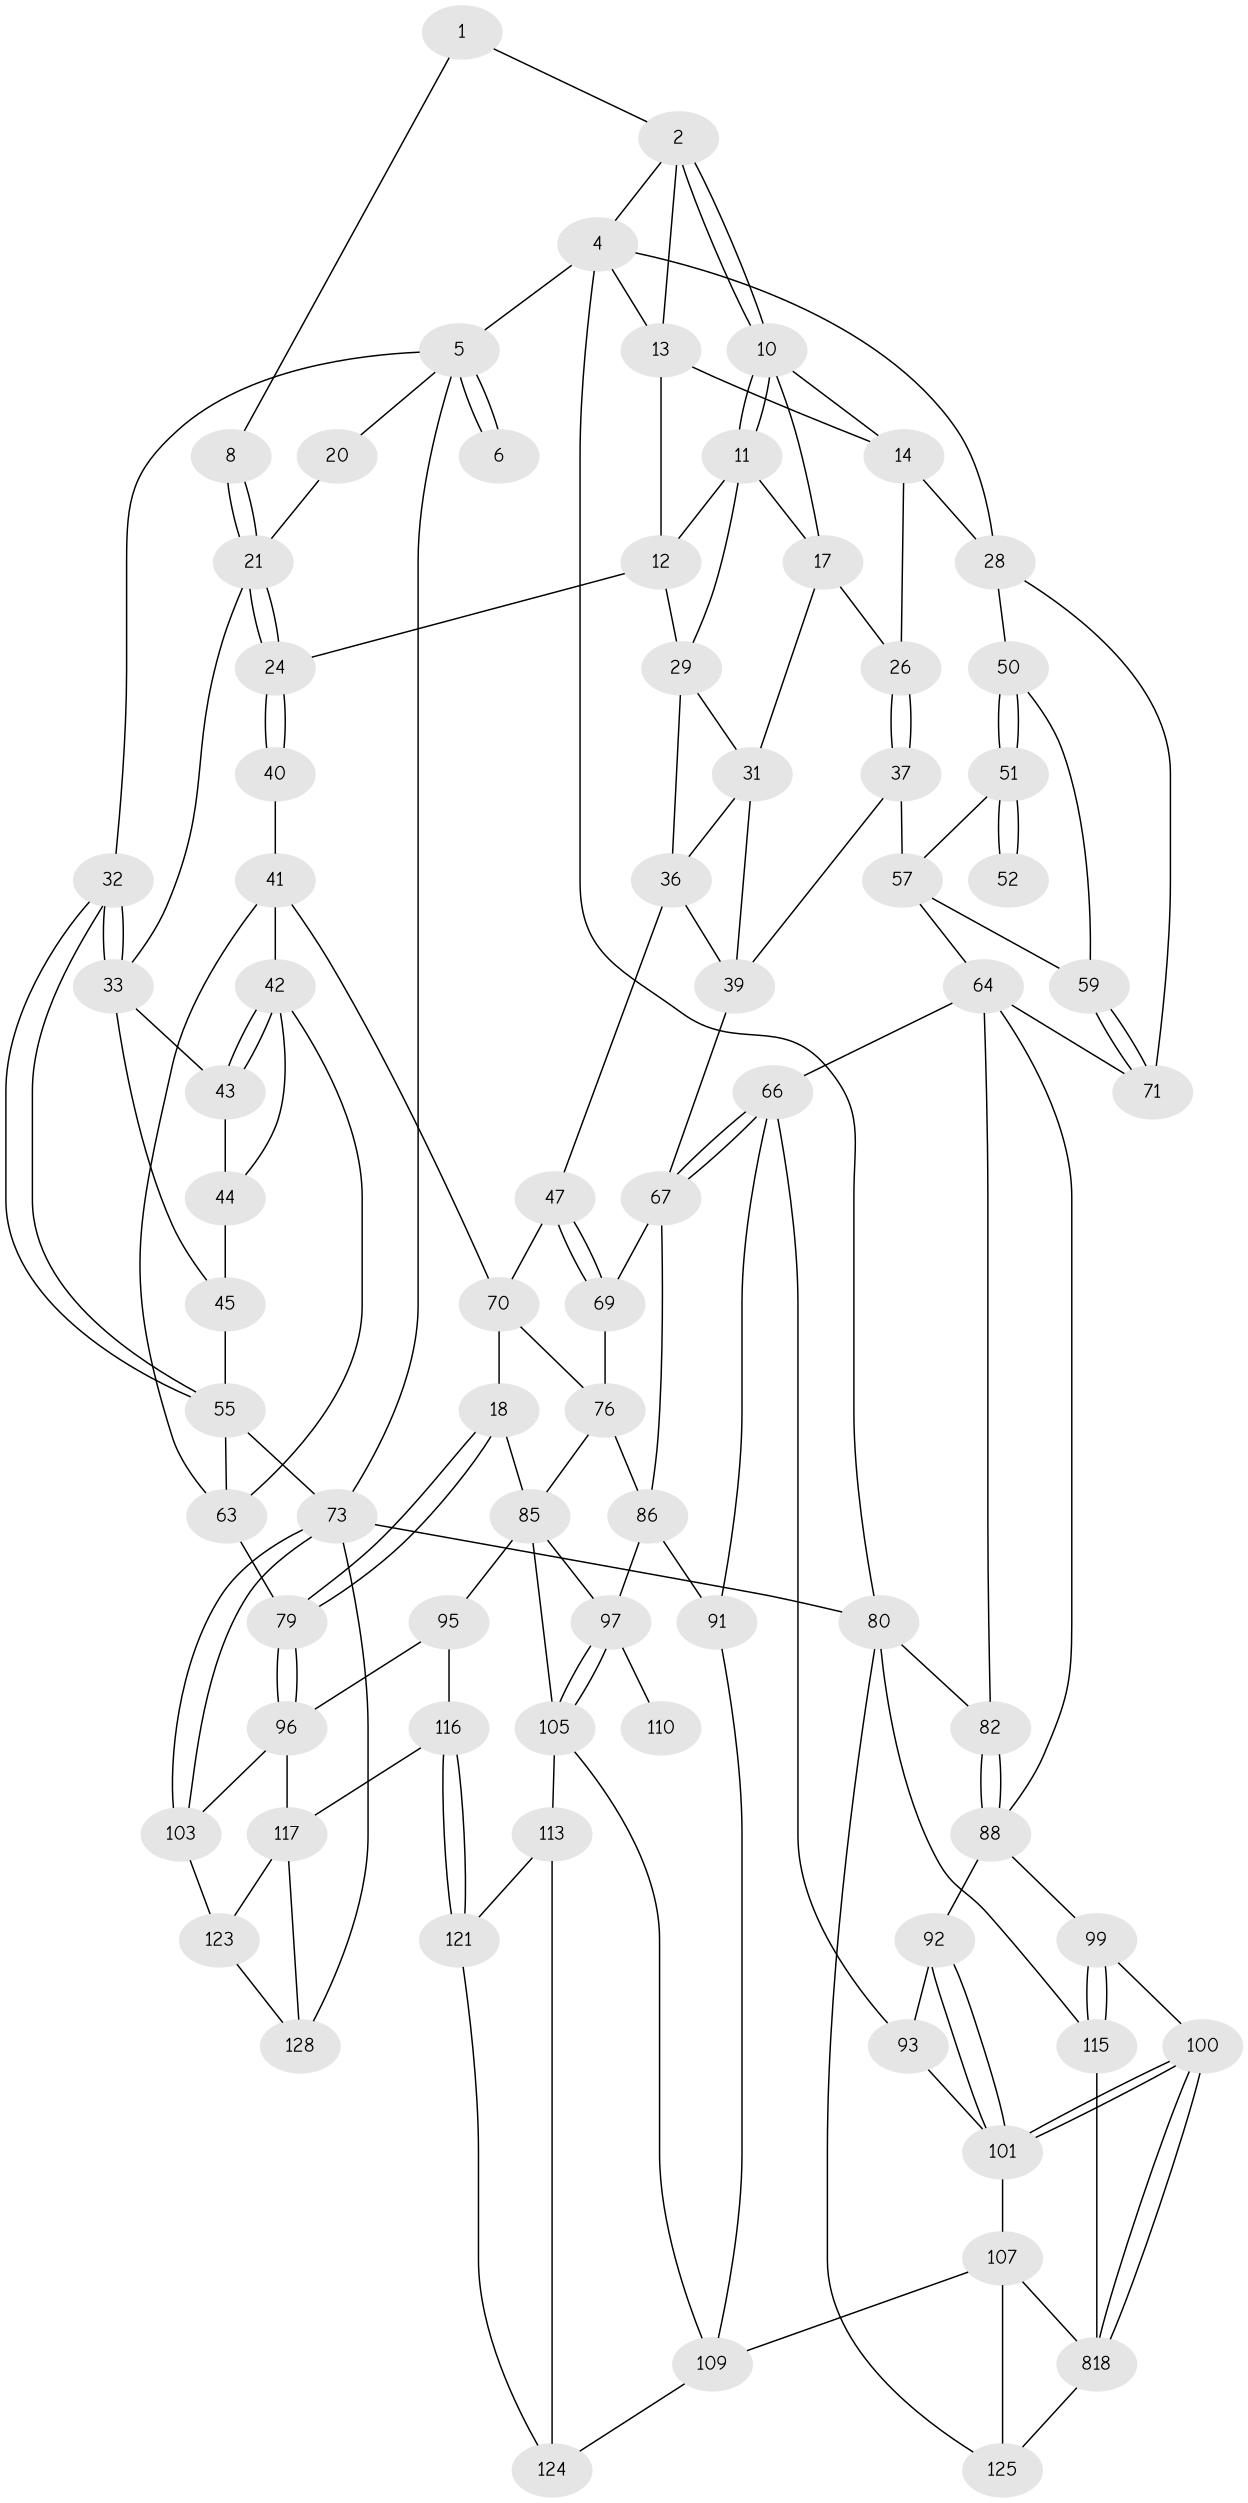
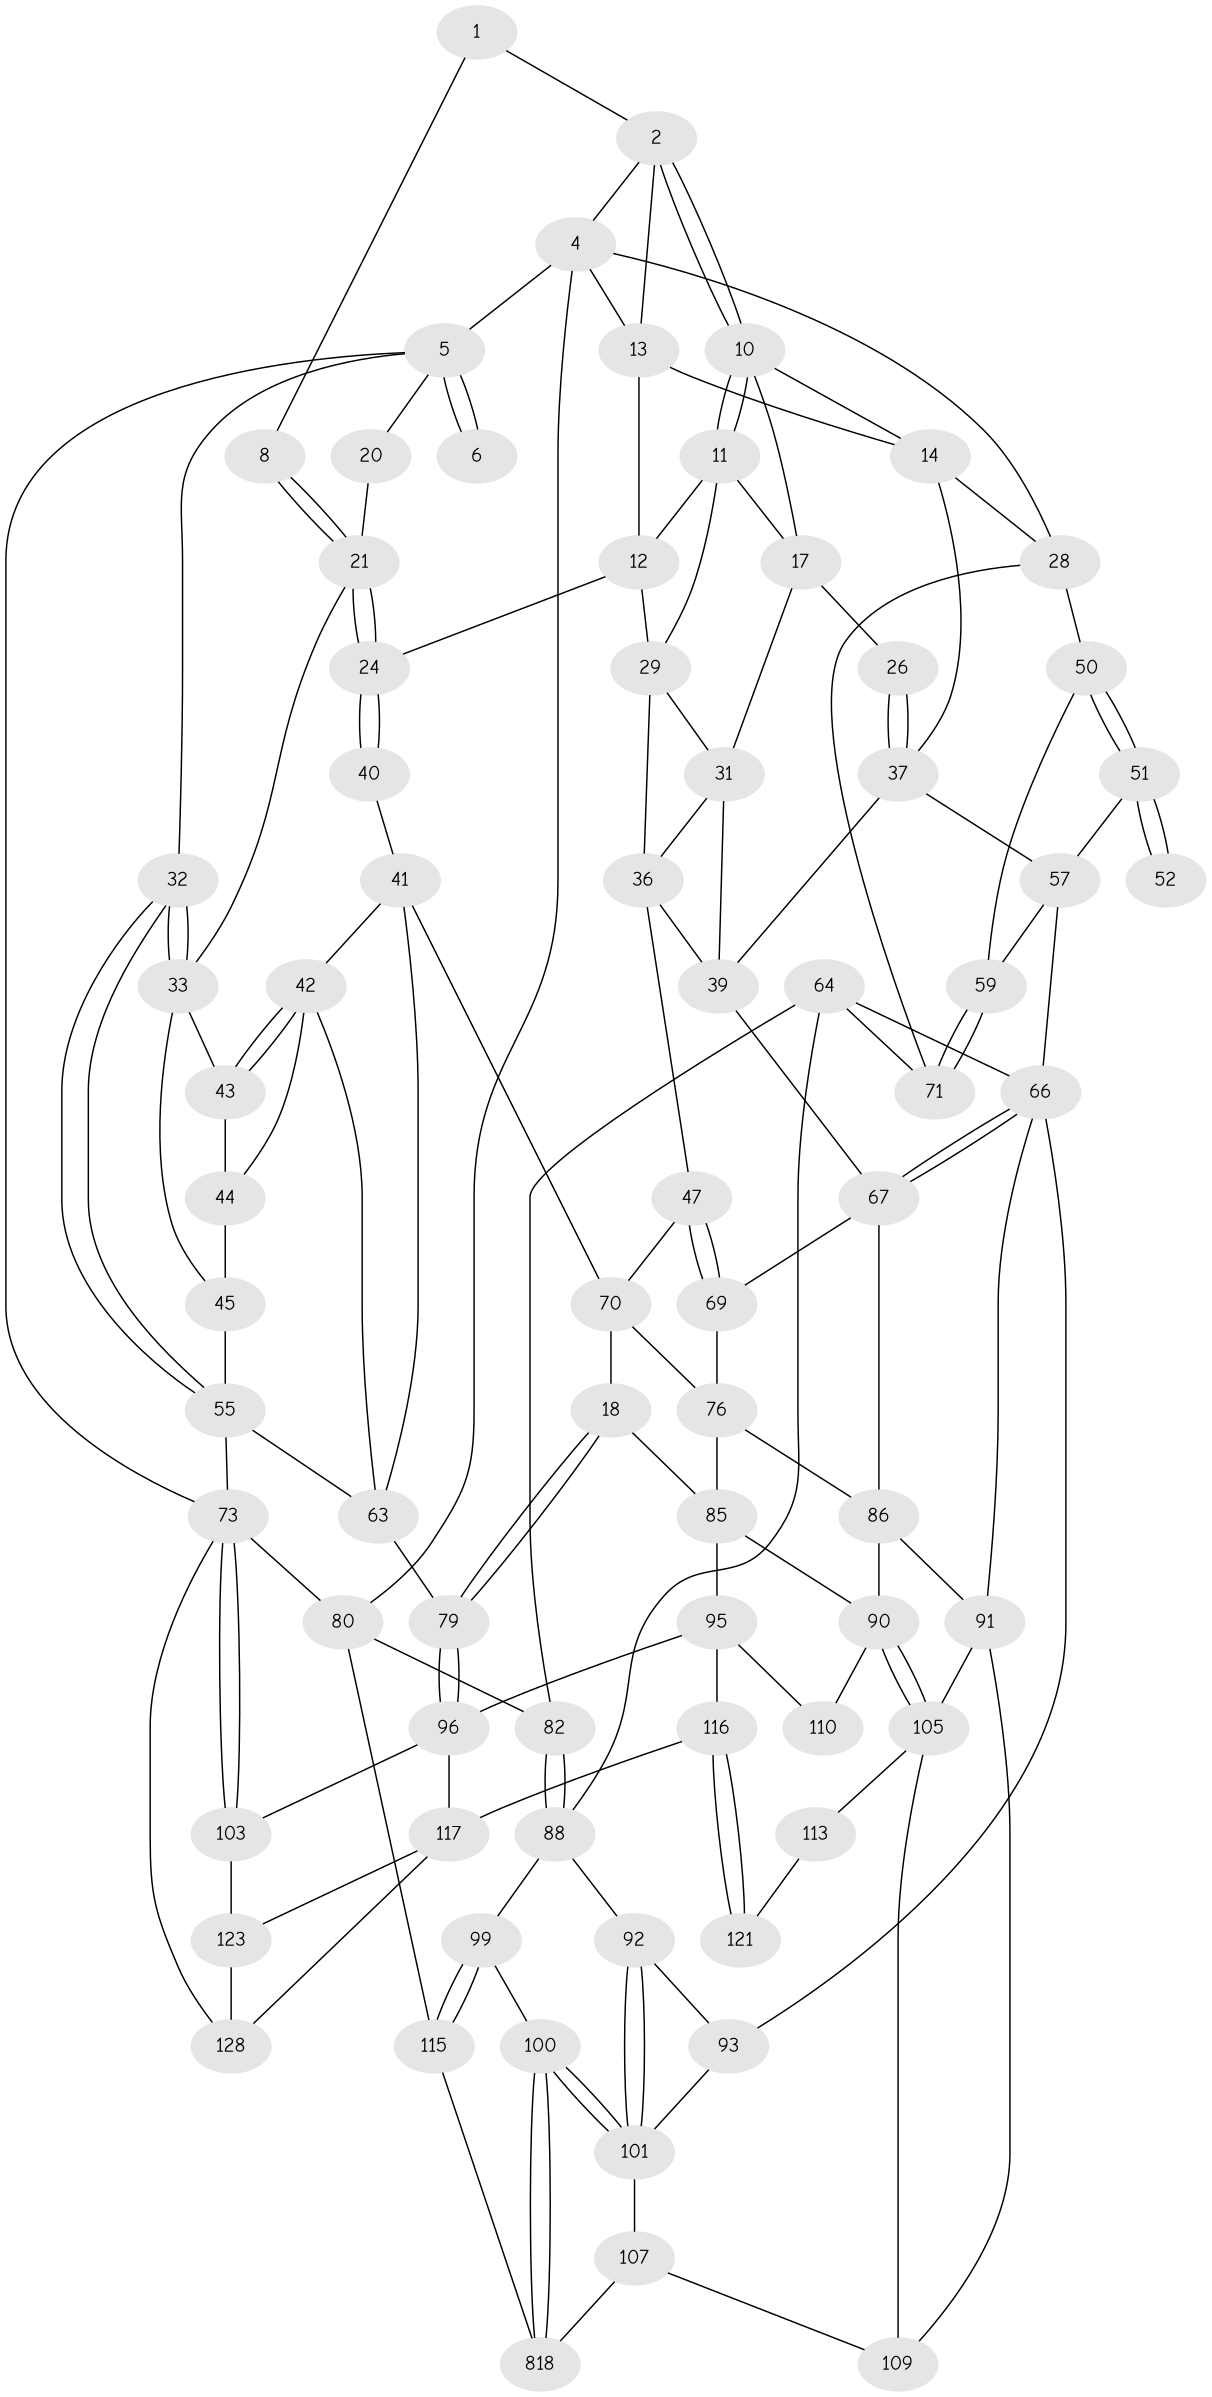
  graph {
    fontname="Comic Neue"
    node [color=gray90 fontname="Comic Neue" style=filled]
    edge [fontname="Comic Neue"]
    1 [super="+7"]
    2 [super="+3"]
    8
    4 [super="+16"]
    10 [super="+15"]
    13
    21 [super="+22"]
    12 [super="+23"]
    29 [super="+30"]
    24
    5 [super="+19"]
    28 [super="+49"]
    80 [super="+81"]
    11 [super="+18"]
    14 [super="+25"]
    17 [super="+27"]
    6 [super="+9"]
    20
    32
    73 [super="+74"]
    50
    71 [super="+83"]
    82
    115
-   125 [super="+129"]
    33 [super="+34"]
    55 [super="+72"]
    103
    128 [super="+130"]
    26
    31 [super="+35"]
    36 [super="+46"]
    40
    37 [super="+38"]
    39 [super="+53"]
    43
    45 [super="+54"]
    41 [super="+62"]
    57 [super="+58"]
    51 [super="+56"]
    59
    47 [super="+48"]
    67 [super="+68"]
    63 [super="+75"]
    44 [super="+60"]
    70 [super="+77"]
    69
    64 [super="+65"]
    86 [super="+87"]
    42 [super="+61"]
    79
    76 [super="+84"]
    n53 [label=18]
    52
    66 [super="+90"]
    88 [super="+89"]
    96 [super="+102"]
    91 [super="+104"]
    93
    92
    99
    105 [super="+112"]
    109 [super="+114"]
    101 [super="+106"]
-   97 [super="+98"]
+   97 [super="+98" label=90]
    85 [super="+94"]
    123
    95 [super="+111"]
    117 [super="+122"]
    n70 [label=818 super="+119"]
    110
    116
    100
    113 [super="+120"]
-   124
    107 [super="+108"]
    121 [super="+126"]
    1 -- 2
    1 -- 8
    2 -- 4
    2 -- 10
    2 -- 10
    2 -- 13
    8 -- 21
    8 -- 21
    4 -- 13
    4 -- 5
    4 -- 28
    4 -- 80
    10 -- 11
    10 -- 11
    10 -- 14
    10 -- 17
    13 -- 12
    13 -- 14
    21 -- 24
    21 -- 24
    21 -- 33
    12 -- 29
    12 -- 24
    29 -- 31
    29 -- 36
    24 -- 40
    24 -- 40
    5 -- 6
    5 -- 6
    5 -- 20
    5 -- 32
    5 -- 73
    28 -- 50
    28 -- 71
    80 -- 82
    80 -- 115
-   80 -- 125
    11 -- 12
    11 -- 29
    11 -- 17
    14 -- 28
-   14 -- 26
+   14 -- 37
    17 -- 26
    17 -- 31
    20 -- 21
    32 -- 33
    32 -- 33
    32 -- 55
    32 -- 55
    73 -- 80
    73 -- 103
    73 -- 103
    73 -- 128
    50 -- 51
    50 -- 51
    50 -- 59
    82 -- 88
    82 -- 88
    115 -- n70
    33 -- 43
    33 -- 45
    55 -- 73
    55 -- 63
    103 -- 123
    26 -- 37
    26 -- 37
    31 -- 36
    31 -- 39
    36 -- 39
    36 -- 47
    40 -- 41
    37 -- 39
    37 -- 57
    39 -- 67
    43 -- 44
    45 -- 55
    41 -- 63
    41 -- 70
    41 -- 42
    57 -- 59
-   57 -- 64
+   57 -- 66
    51 -- 57
    51 -- 52 [weight=2]
    51 -- 52
    59 -- 71
    59 -- 71
    47 -- 70
    47 -- 69
    47 -- 69
    67 -- 69
    67 -- 86
    63 -- 79
    44 -- 45 [weight=2]
    70 -- 76
    70 -- n53
    69 -- 76
    64 -- 71
    64 -- 82
    64 -- 66
    64 -- 88
    86 -- 91
    86 -- 97
    42 -- 43
    42 -- 43
    42 -- 63
    42 -- 44
    79 -- 96
    79 -- 96
    76 -- 86
    76 -- 85
    n53 -- 79
    n53 -- 79
    n53 -- 85
    66 -- 67
    66 -- 67
    66 -- 91
    66 -- 93
    88 -- 92
    88 -- 99
    96 -- 103
    96 -- 117
-   85 -- 105
+   91 -- 105
    91 -- 109
    93 -- 101
    92 -- 93
    92 -- 101
    92 -- 101
    99 -- 115
    99 -- 115
    99 -- 100
    105 -- 109
    105 -- 113
-   109 -- 124
    101 -- 107
    97 -- 105
    97 -- 105
    97 -- 110
    85 -- 97
    85 -- 95
    123 -- 128
    95 -- 96
+   95 -- 110
    95 -- 116
    117 -- 128
    117 -- 123
-   n70 -- 125
    116 -- 117
    116 -- 121
    116 -- 121
    100 -- 101
    100 -- 101
    100 -- n70
    100 -- n70
-   113 -- 124
    113 -- 121
-   107 -- 125
    107 -- 109
    107 -- n70
-   121 -- 124
  }
